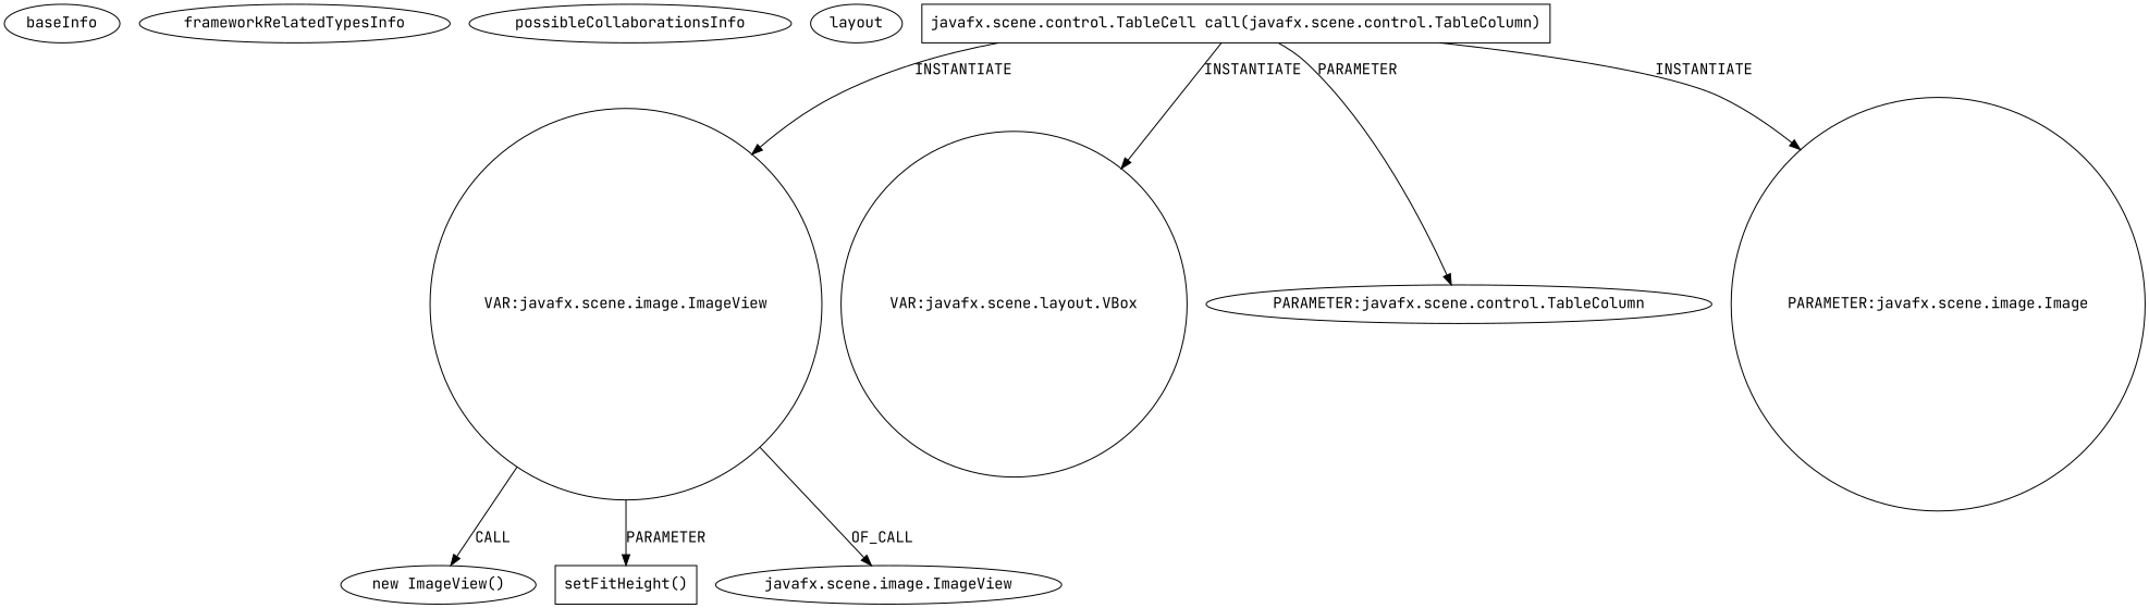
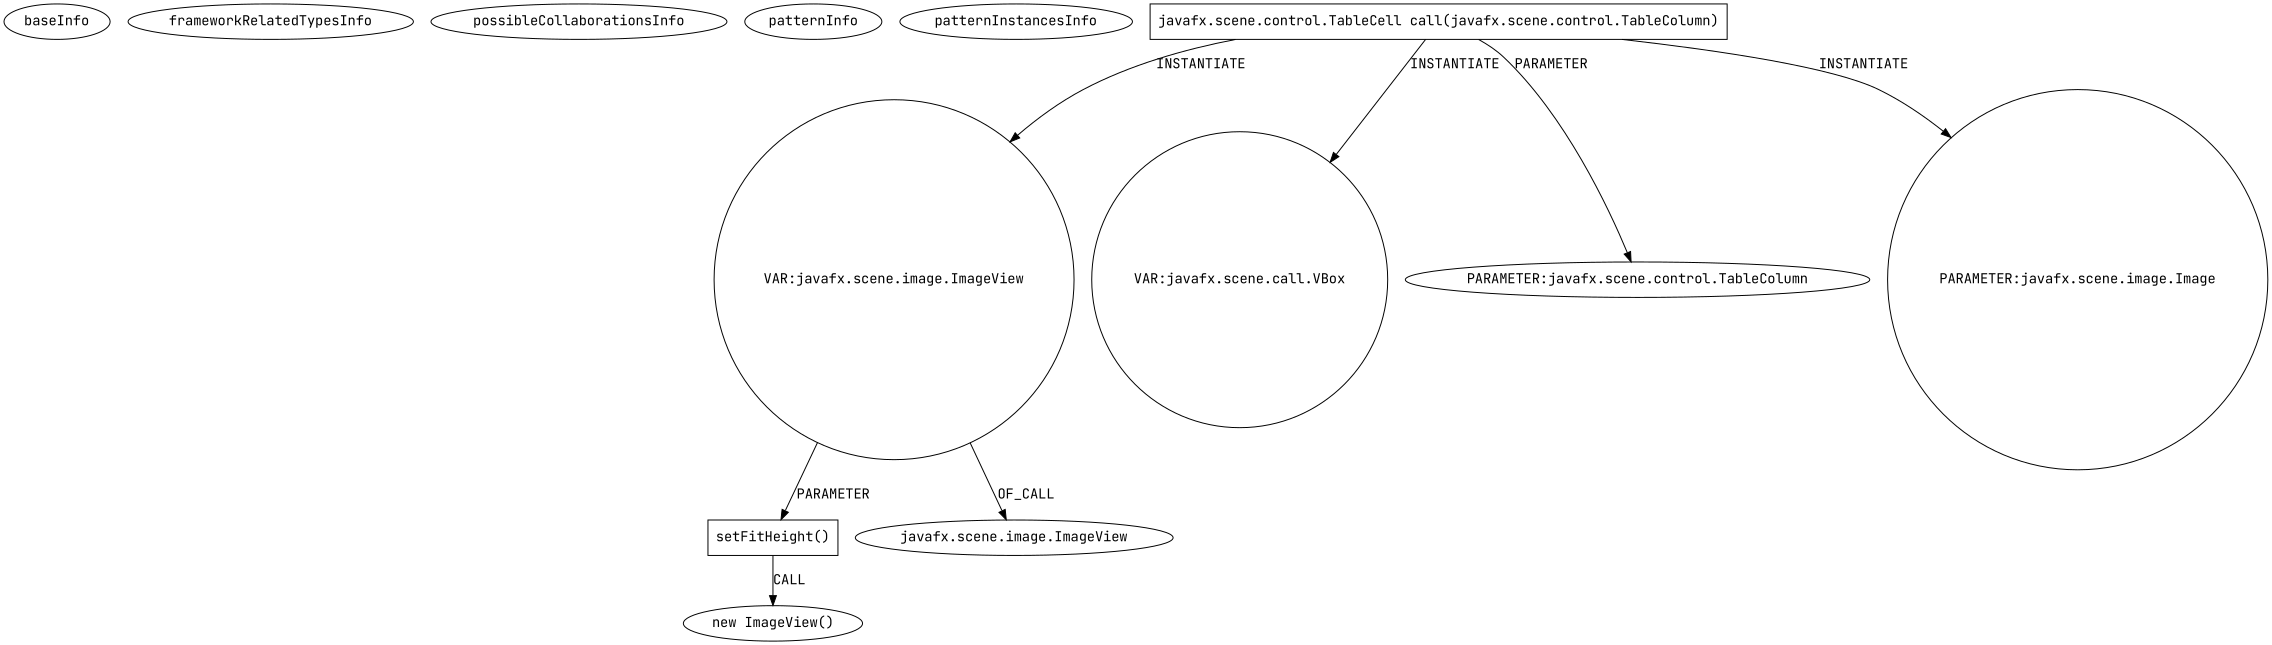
  digraph {
    fontname="JetBrains Mono"
    node [fontname="JetBrains Mono" isFrameworkType=false]
    edge [fontname="JetBrains Mono"]
    baseInfo [category=pattern graphId=1063 isAnonymous=false possibleRelation=false isFrameworkType=""]
    frameworkRelatedTypesInfo [isFrameworkType=""]
    possibleCollaborationsInfo [isFrameworkType=""]
-   patternInstancesInfo [0="geyrix57-Proyecto_1_Bases~/geyrix57-Proyecto_1_Bases/Proyecto_1_Bases-master/src/Control/ControlLog.java~void initialize(java.net.URL,java.util.ResourceBundle)~2712" label=layout isFrameworkType=""]
+   patternInfo [frequency=3.0 patternRootClient=null isFrameworkType=""]
+   patternInstancesInfo [0="geyrix57-Proyecto_1_Bases~/geyrix57-Proyecto_1_Bases/Proyecto_1_Bases-master/src/Control/ControlLog.java~void initialize(java.net.URL,java.util.ResourceBundle)~2712" isFrameworkType=""]
    n6 [label="new ImageView()" vertexType=CONSTRUCTOR_CALL]
    n7 [label="VAR:javafx.scene.image.ImageView" shape=circle vertexType=VARIABLE_EXPRESION]
    n8 [label="setFitHeight()" shape=box vertexType=INSIDE_CALL]
    n9 [label="javafx.scene.image.ImageView" vertexType=FRAMEWORK_CLASS_TYPE]
    n10 [label="javafx.scene.control.TableCell call(javafx.scene.control.TableColumn)" shape=box vertexType=OVERRIDING_METHOD_DECLARATION]
-   n11 [label="VAR:javafx.scene.layout.VBox" shape=circle vertexType=VARIABLE_EXPRESION]
+   n11 [label="VAR:javafx.scene.call.VBox" shape=circle vertexType=VARIABLE_EXPRESION]
    n12 [label="PARAMETER:javafx.scene.control.TableColumn" vertexType=PARAMETER_DECLARATION]
    n13 [label="PARAMETER:javafx.scene.image.Image" shape=circle vertexType=VARIABLE_EXPRESION]
-   n7 -> n6 [label=CALL]
+   n8 -> n6 [label=CALL]
    n7 -> n8 [label=PARAMETER]
    n7 -> n9 [label=OF_CALL]
    n10 -> n7 [label=INSTANTIATE]
    n10 -> n11 [label=INSTANTIATE]
    n10 -> n12 [label=PARAMETER]
    n10 -> n13 [label=INSTANTIATE]
  }
